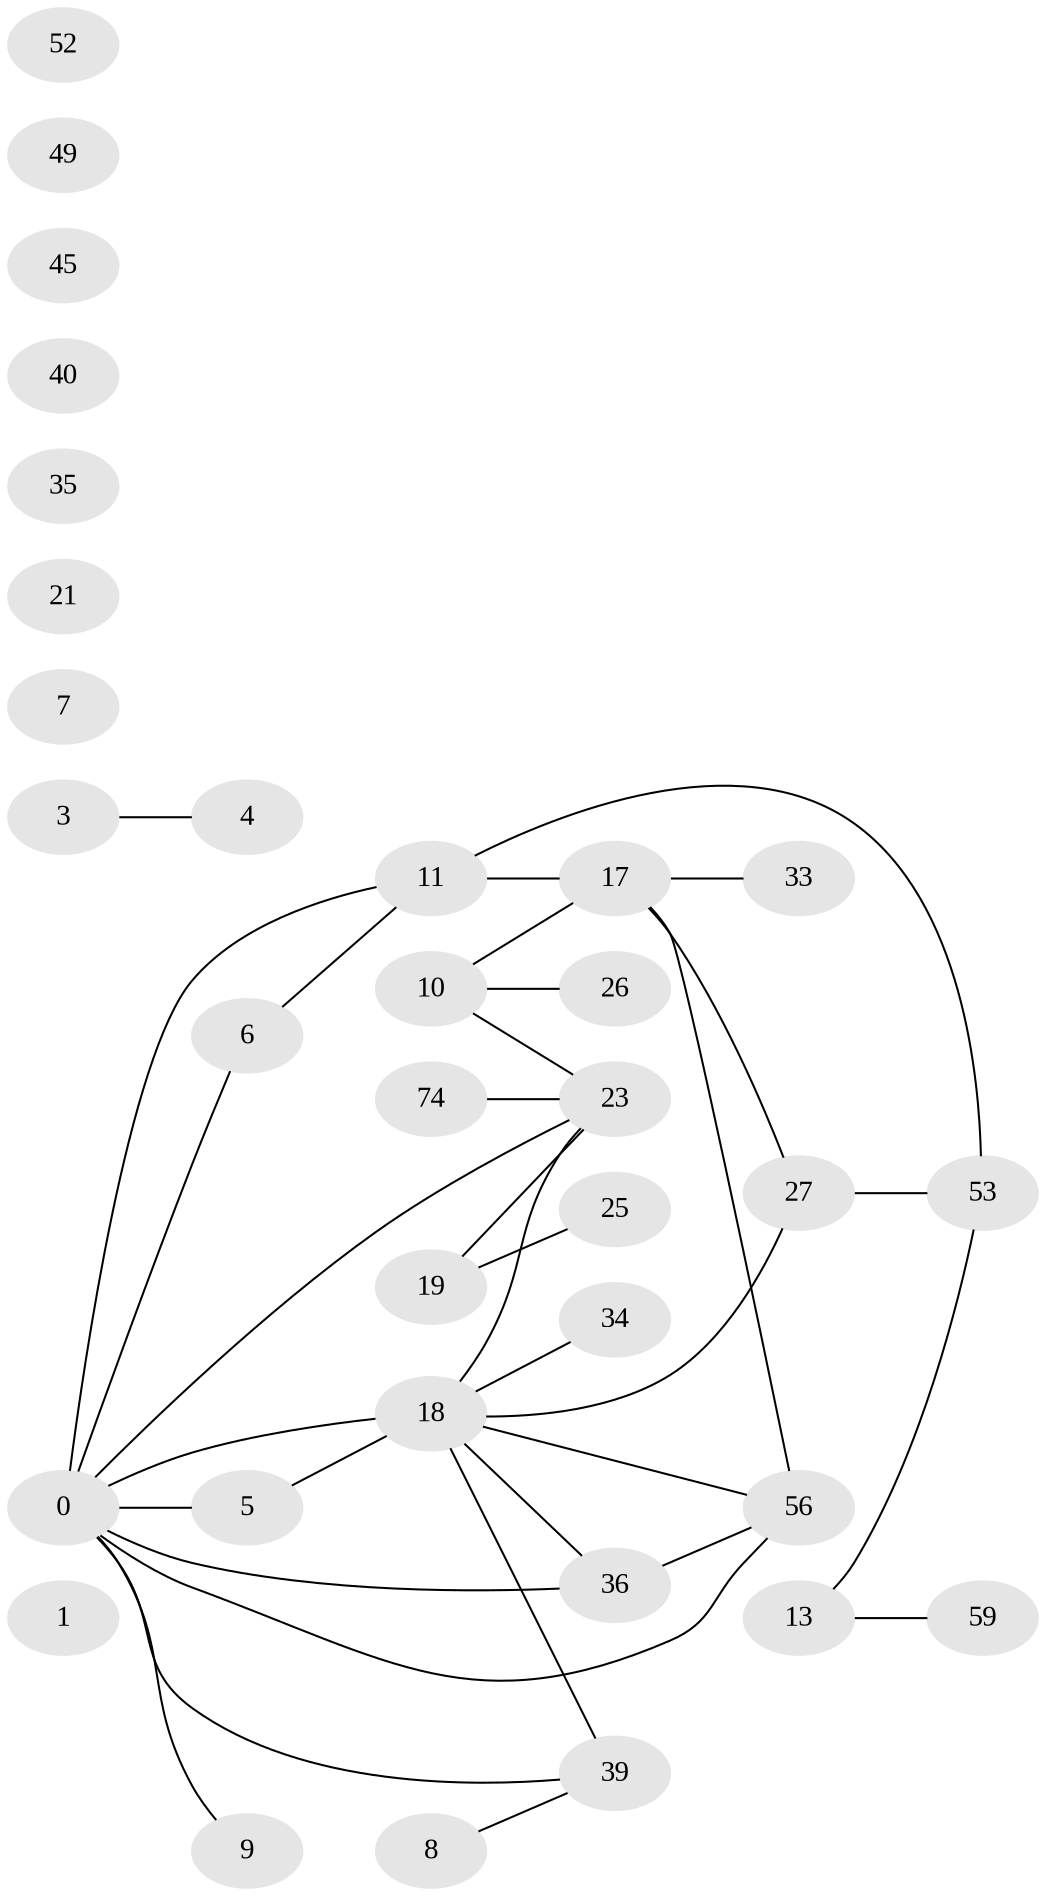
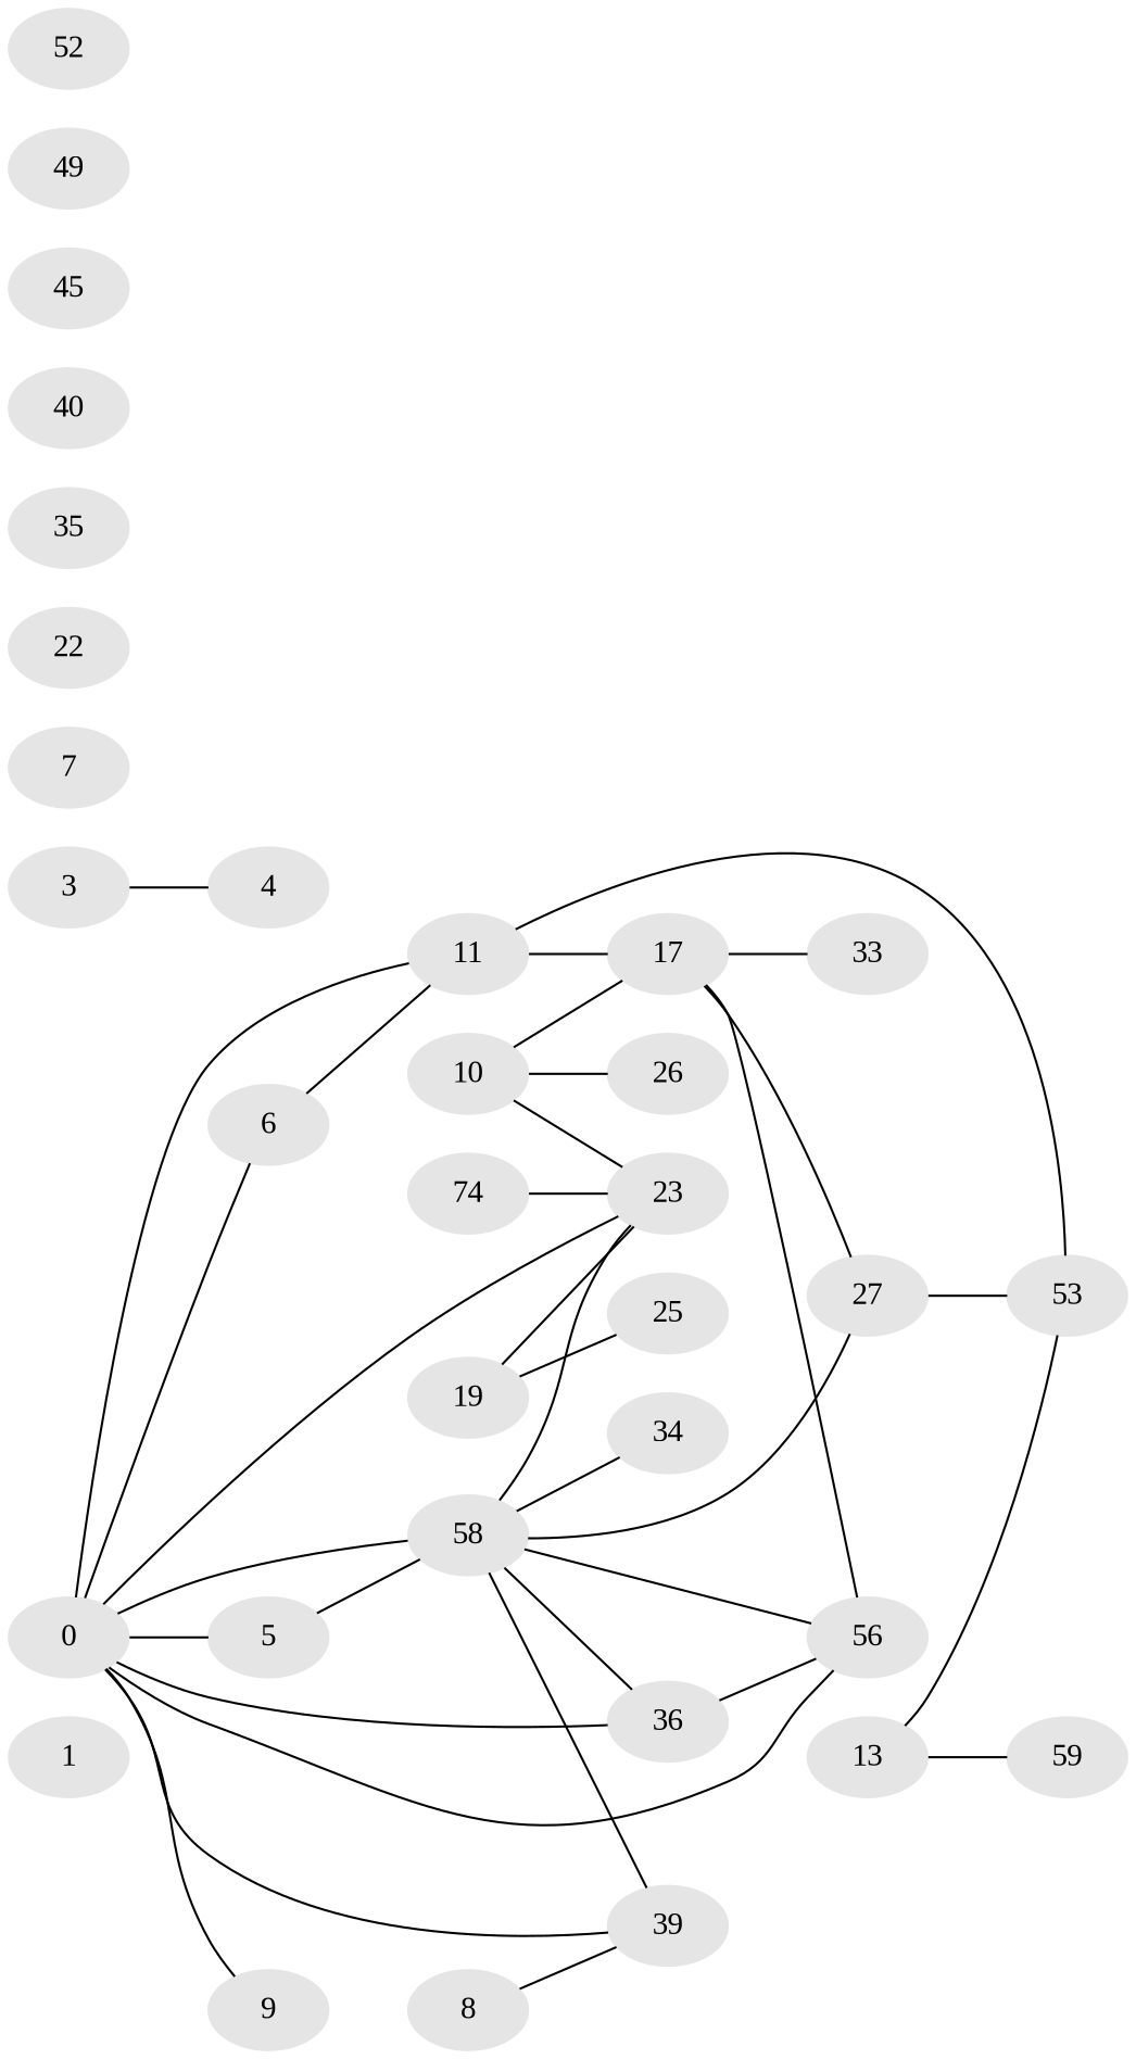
  graph {
    fontname="Liberation Serif"
    rankdir=LR
    node [color=gray90 fontname="Liberation Serif" style=filled]
    edge [fontname="Liberation Serif"]
    1
    n2 [label=0 super="+12+15+16"]
    5 [super="+54"]
    6 [super="+38"]
    9 [super="+48"]
    11 [super="+24+57"]
-   18 [super="+29+37+41+50+61"]
+   18 [super="+29+37+41+50+61" label=58]
    23 [super="+42+51"]
    36 [super="+60"]
    39
    56
    17 [super="+32"]
    53
    27 [super="+46+58"]
    34
    3 [super="+30"]
    4
    7
    8 [super="+31"]
    10 [super="+28"]
    26
    33
    13 [super="+21"]
    59
    n25 [label=74 super="+44+55"]
    19 [super="+43"]
    25
-   22 [label=21]
+   22
    35
    40 [super="+47"]
    45
    49
    52
    n2 -- 5
    n2 -- 6
    n2 -- 9
    n2 -- 11
    n2 -- 18 [weight=2]
    n2 -- 23
    n2 -- 36
    n2 -- 39
    n2 -- 56 [weight=2]
    5 -- 18
    6 -- 11
    11 -- 17
    11 -- 53
    18 -- 23
    18 -- 36
    18 -- 39
    18 -- 56
    18 -- 27
    18 -- 34
    36 -- 56
    17 -- 56
    17 -- 27
    17 -- 33
    27 -- 53
    3 -- 4
    8 -- 39
    10 -- 23
    10 -- 17
    10 -- 26
    13 -- 53
    13 -- 59
    n25 -- 23
    19 -- 23
    19 -- 25
  }
